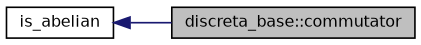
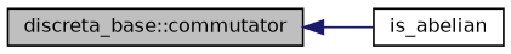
  digraph {
    rankdir=LR
    node [color=black fontname=Helvetica fontsize=10 shape=record style=filled]
    n1 [fillcolor=grey75 fontcolor=black height=0.2 label="discreta_base::commutator" width=0.4]
    n2 [fillcolor=white height=0.2 label=is_abelian width=0.4]
-   n2 -> n1 [color=midnightblue dir=back fontname=Helvetica fontsize=10 labelfontname=Helvetica labelfontsize=10 style=solid]
+   n1 -> n2 [color=midnightblue dir=back fontname=Helvetica fontsize=10 labelfontname=Helvetica labelfontsize=10 style=solid]
  }
